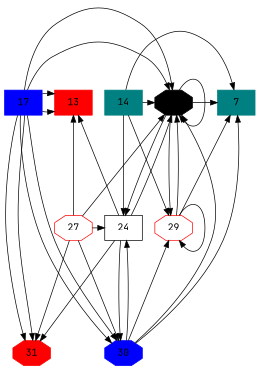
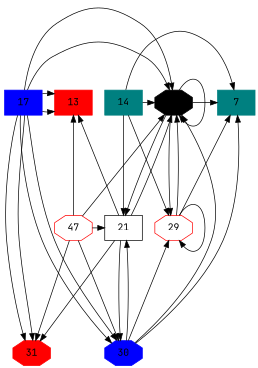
  digraph {
    fontname="JetBrains Mono"
    ranksep=2.0
    node [color=red fontname="JetBrains Mono" shape=box style=filled]
    edge [fontname="JetBrains Mono"]
    7 [color=teal]
    13
    14 [color=teal]
    17 [color=blue]
    18 [color=black shape=octagon]
-   24 [color=black style=""]
-   27 [shape=octagon style=""]
+   24 [color=black label=21 style=""]
+   27 [shape=octagon label=47 style=""]
    29 [shape=octagon style=""]
    30 [color=blue shape=octagon]
    31 [shape=octagon]
    subgraph sub_1 {
      rank=same
      7
      13
      14
      17
      18
    }
    subgraph sub_2 {
      rank=same
      24
      27
      29
    }
    subgraph sub_3 {
      rank=same
      30
      31
    }
    14 -> 7
    14 -> 18
    14 -> 24
    14 -> 29
    17 -> 13
    17 -> 13
    17 -> 18
    17 -> 18
    17 -> 30
    17 -> 30
    17 -> 31
    17 -> 31
    18 -> 7
    18 -> 18
    18 -> 24
    18 -> 29
    24 -> 13
    24 -> 18
    24 -> 30
    24 -> 31
    27 -> 13
    27 -> 18
    27 -> 24
    27 -> 30
    27 -> 31
    29 -> 7
    29 -> 18
    29 -> 29
    30 -> 7
    30 -> 18
    30 -> 24
    30 -> 29
  }
